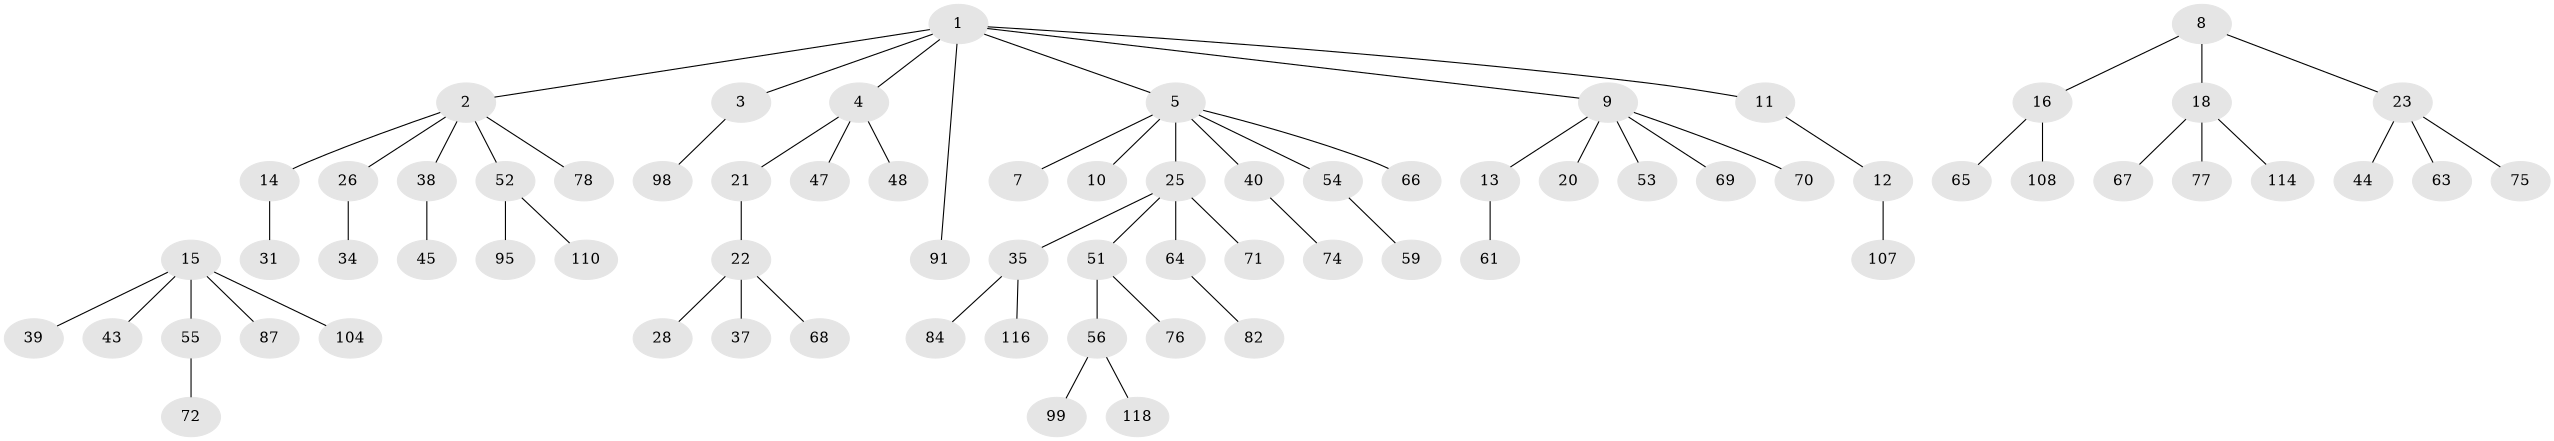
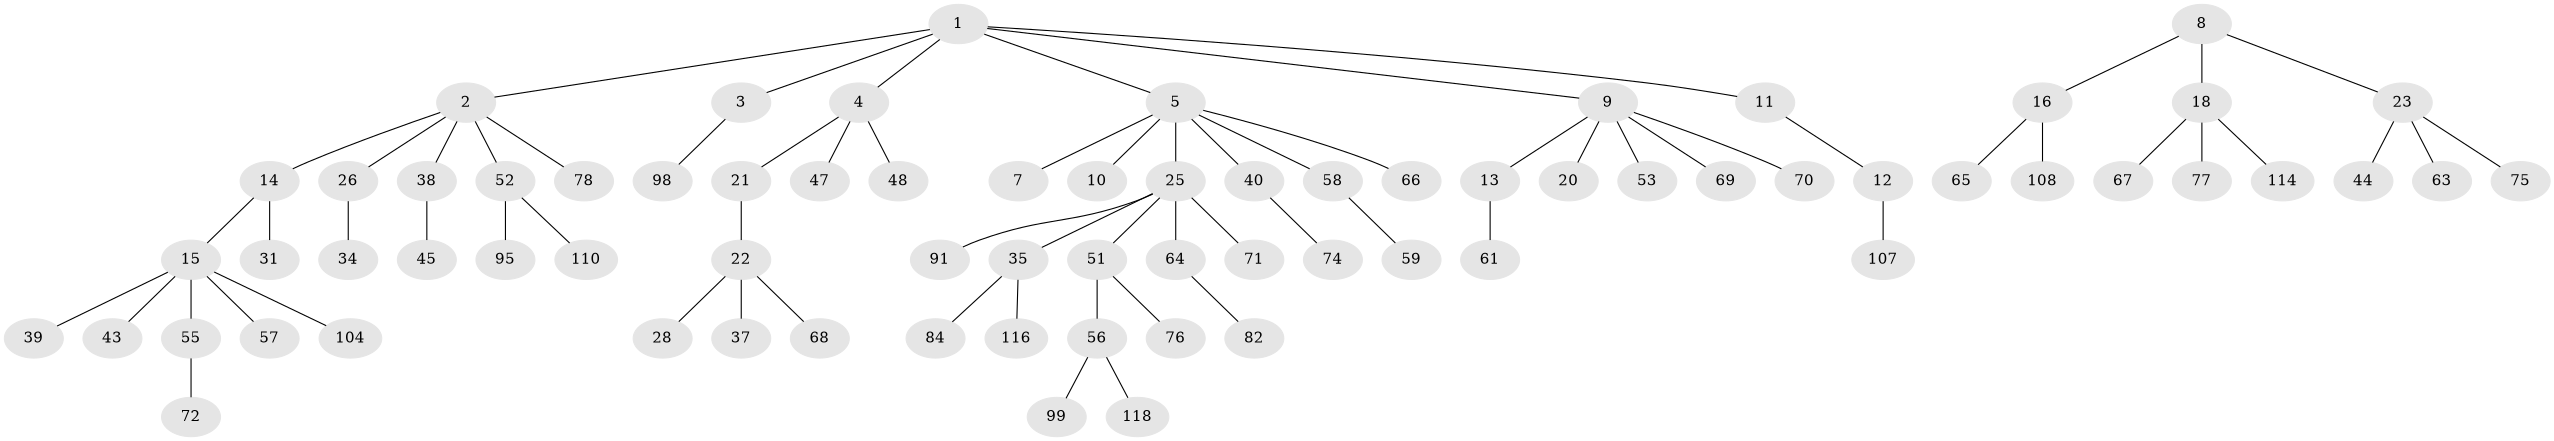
  graph {
    node [color=gray90 style=filled]
    1
    2
    3 [super="+62"]
    4
    5 [super="+6+49"]
    9 [super="+31"]
    11
    91
    14 [super="+83"]
    n10 [label=26]
    38
    52
    78
    98
    21
    47
    48
    7 [super="+79"]
    10
    25 [super="+29+26"]
    40 [super="+42+41+58"]
-   54
+   54 [label=58]
    66
    8
    16
    18 [super="+46"]
    23
    13 [super="+30+17+86"]
    20 [super="+120"]
    53
    69
    70
    12 [super="+24+119"]
    15 [super="+19"]
    n35 [label=31 super="+73"]
    34
    45
    95
    110 [super="+117"]
    22 [super="+33+96+100"]
    35
    51
    64
    71
    74
    59
    65
    108 [super="+113"]
    67
    77
    114
    44 [super="+85"]
    63 [super="+106"]
    75
    61
    107
    39 [super="+103"]
    43 [super="+92"]
    55 [super="+102"]
-   57 [super="+80+89" label=87]
+   57 [super="+80+89"]
    104 [super="+105"]
    72
    28
    37
    68
    84
    116
    56 [super="+60+93"]
    76 [super="+94"]
    82 [super="+90"]
    99
    118
    1 -- 2
    1 -- 3
    1 -- 4
    1 -- 5
    1 -- 9
    1 -- 11
-   1 -- 91
+   25 -- 91
    2 -- 14
    2 -- n10
    2 -- 38
    2 -- 52
    2 -- 78
    3 -- 98
    4 -- 21
    4 -- 47
    4 -- 48
    5 -- 7
    5 -- 10
    5 -- 25
    5 -- 40
    5 -- 54
    5 -- 66
    9 -- 13
    9 -- 20
    9 -- 53
    9 -- 69
    9 -- 70
    11 -- 12
+   14 -- 15
    14 -- n35
    n10 -- 34
    38 -- 45
    52 -- 95
    52 -- 110
    21 -- 22
    25 -- 35
    25 -- 51
    25 -- 64
    25 -- 71
    40 -- 74
    54 -- 59
    8 -- 16
    8 -- 18
    8 -- 23
    16 -- 65
    16 -- 108
    18 -- 67
    18 -- 77
    18 -- 114
    23 -- 44
    23 -- 63
    23 -- 75
    13 -- 61
    12 -- 107
    15 -- 39
    15 -- 43
    15 -- 55
    15 -- 57
    15 -- 104
    22 -- 28
    22 -- 37
    22 -- 68
    35 -- 84
    35 -- 116
    51 -- 56
    51 -- 76
    64 -- 82
    55 -- 72
    56 -- 99
    56 -- 118
  }
